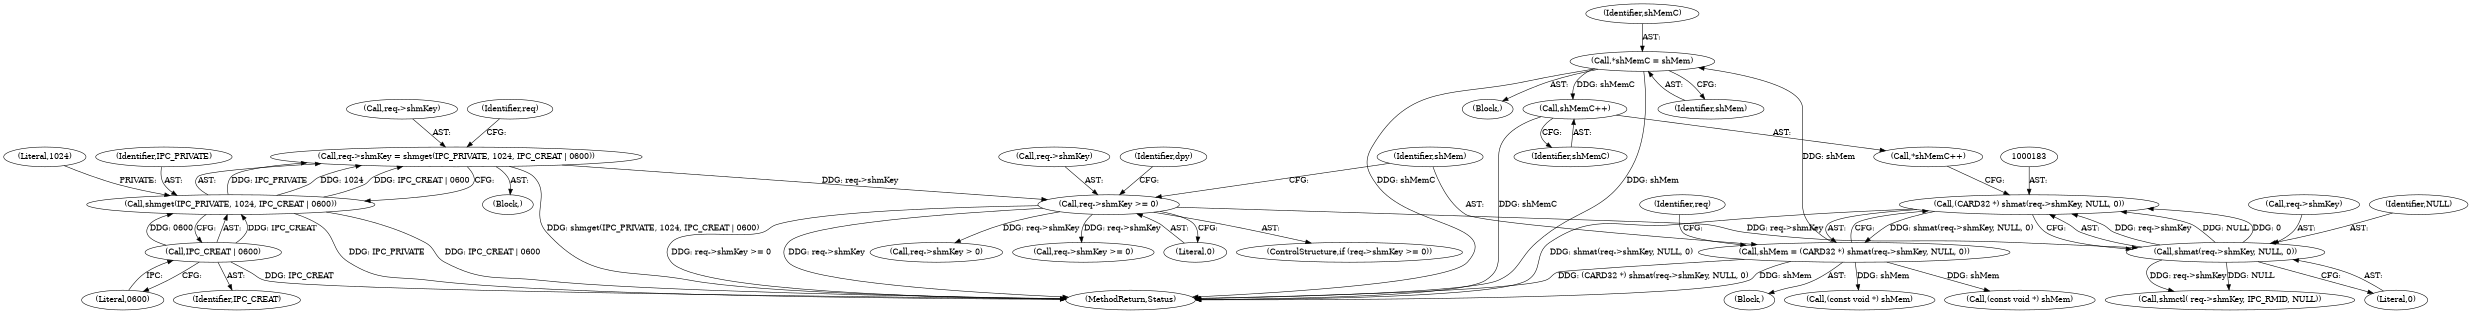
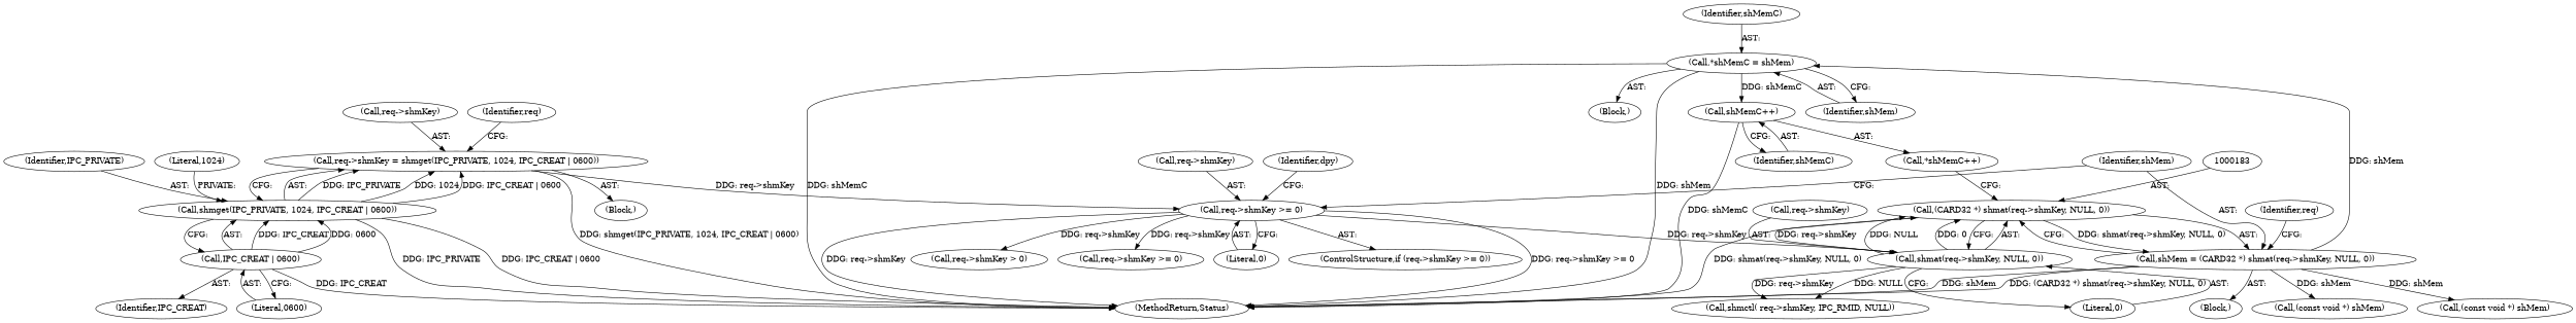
  digraph {
    n1 [label="(Call,*shMemC = shMem)"]
    n2 [label="(Call,shMemC++)"]
    n3 [label="(Block,)"]
    n4 [label="(MethodReturn,Status)"]
    n5 [label="(Identifier,shMem)"]
    n6 [label="(Call,*shMemC++)"]
    n7 [label="(Identifier,shMemC)"]
    n8 [label="(Call,shMem = (CARD32 *) shmat(req->shmKey, NULL, 0))"]
    n9 [label="(Call,(CARD32 *) shmat(req->shmKey, NULL, 0))"]
    n10 [label="(Call,(const void *) shMem)"]
    n11 [label="(Block,)"]
    n12 [label="(Call,(const void *) shMem)"]
    n13 [label="(Call,shmat(req->shmKey, NULL, 0))"]
    n14 [label="(Literal,0)"]
    n15 [label="(Call,shmctl( req->shmKey, IPC_RMID, NULL))"]
    n16 [label="(Call,req->shmKey >= 0)"]
    n17 [label="(Call,req->shmKey > 0)"]
    n18 [label="(Call,req->shmKey >= 0)"]
    n19 [label="(Literal,0)"]
    n20 [label="(ControlStructure,if (req->shmKey >= 0))"]
    n21 [label="(Call,req->shmKey = shmget(IPC_PRIVATE, 1024, IPC_CREAT | 0600))"]
    n22 [label="(Call,shmget(IPC_PRIVATE, 1024, IPC_CREAT | 0600))"]
    n23 [label="(Block,)"]
    n24 [label="(Call,IPC_CREAT | 0600)"]
    n25 [label="(Literal,0600)"]
    n26 [label="(Identifier,IPC_CREAT)"]
    n27 [label="(Call,req->shmKey)"]
    n28 [label="(Call,req->shmKey)"]
    n29 [label="(Identifier,shMemC)"]
    n30 [label="(Identifier,dpy)"]
    n31 [label="(Identifier,req)"]
    n32 [label="(Literal,1024)"]
    n33 [label="(Identifier,req)"]
    n34 [label="(Identifier,IPC_PRIVATE)"]
-   n35 [label="(Identifier,NULL)"]
    n36 [label="(Identifier,shMem)"]
    n37 [label="(Call,req->shmKey)"]
    1000183
    n1 -> n2 [label="DDG: shMemC"]
    n1 -> n3 [label="AST: "]
    n1 -> n4 [label="DDG: shMemC"]
    n1 -> n4 [label="DDG: shMem"]
    n1 -> n5 [label="CFG: "]
    n2 -> n4 [label="DDG: shMemC"]
    n2 -> n6 [label="AST: "]
    n2 -> n7 [label="CFG: "]
    n5 -> n1 [label="AST: "]
    n6 -> n9 [label="CFG: "]
    n7 -> n2 [label="AST: "]
    n8 -> n1 [label="DDG: shMem"]
    n8 -> n4 [label="DDG: (CARD32 *) shmat(req->shmKey, NULL, 0)"]
    n8 -> n4 [label="DDG: shMem"]
    n8 -> n9 [label="CFG: "]
    n8 -> n10 [label="DDG: shMem"]
    n8 -> n11 [label="AST: "]
    n8 -> n12 [label="DDG: shMem"]
    n9 -> n4 [label="DDG: shmat(req->shmKey, NULL, 0)"]
    n9 -> n8 [label="AST: "]
    n9 -> n8 [label="DDG: shmat(req->shmKey, NULL, 0)"]
    n9 -> n13 [label="CFG: "]
    n13 -> n9 [label="AST: "]
    n13 -> n9 [label="DDG: req->shmKey"]
    n13 -> n9 [label="DDG: NULL"]
    n13 -> n9 [label="DDG: 0"]
    n13 -> n14 [label="CFG: "]
    n13 -> n15 [label="DDG: req->shmKey"]
    n13 -> n15 [label="DDG: NULL"]
    n14 -> n13 [label="AST: "]
    n16 -> n4 [label="DDG: req->shmKey >= 0"]
    n16 -> n4 [label="DDG: req->shmKey"]
    n16 -> n13 [label="DDG: req->shmKey"]
    n16 -> n17 [label="DDG: req->shmKey"]
    n16 -> n18 [label="DDG: req->shmKey"]
    n16 -> n19 [label="CFG: "]
    n16 -> n20 [label="AST: "]
    n19 -> n16 [label="AST: "]
    n21 -> n4 [label="DDG: shmget(IPC_PRIVATE, 1024, IPC_CREAT | 0600)"]
    n21 -> n16 [label="DDG: req->shmKey"]
    n21 -> n22 [label="CFG: "]
    n21 -> n23 [label="AST: "]
    n22 -> n4 [label="DDG: IPC_PRIVATE"]
    n22 -> n4 [label="DDG: IPC_CREAT | 0600"]
    n22 -> n21 [label="AST: "]
    n22 -> n21 [label="DDG: IPC_PRIVATE"]
    n22 -> n21 [label="DDG: 1024"]
    n22 -> n21 [label="DDG: IPC_CREAT | 0600"]
    n22 -> n24 [label="CFG: "]
    n24 -> n4 [label="DDG: IPC_CREAT"]
    n24 -> n22 [label="AST: "]
    n24 -> n22 [label="DDG: IPC_CREAT"]
    n24 -> n22 [label="DDG: 0600"]
    n24 -> n25 [label="CFG: "]
    n24 -> n26 [label="AST: "]
-   n25 -> n24 [label="IPC: "]
+   n25 -> n24 [label="AST: "]
    n27 -> n13 [label="AST: "]
    n28 -> n16 [label="AST: "]
    n29 -> n1 [label="AST: "]
    n30 -> n16 [label="CFG: "]
    n31 -> n21 [label="CFG: "]
    n32 -> n22 [label="PRIVATE: "]
    n33 -> n8 [label="CFG: "]
    n34 -> n22 [label="AST: "]
-   n35 -> n13 [label="AST: "]
    n36 -> n8 [label="AST: "]
    n36 -> n16 [label="CFG: "]
    n37 -> n21 [label="AST: "]
    1000183 -> n9 [label="AST: "]
  }
